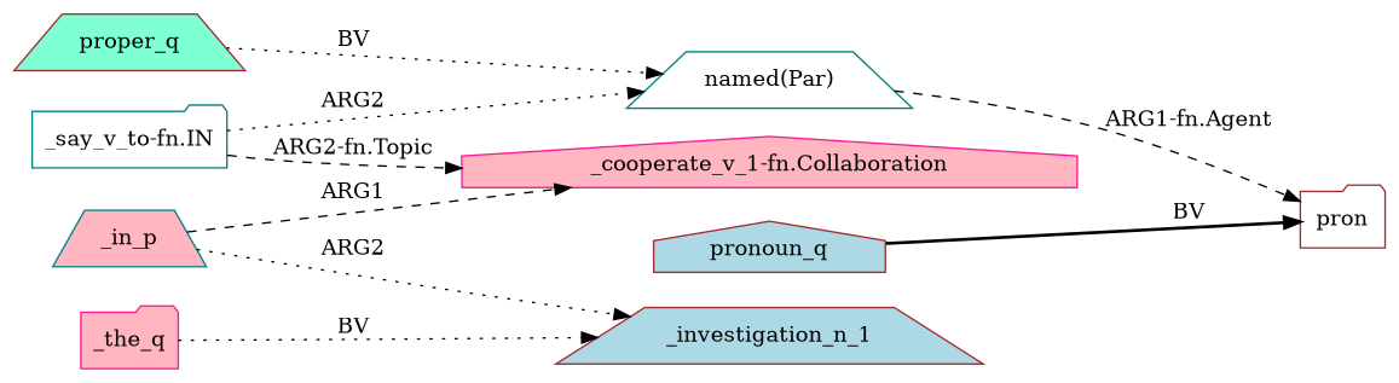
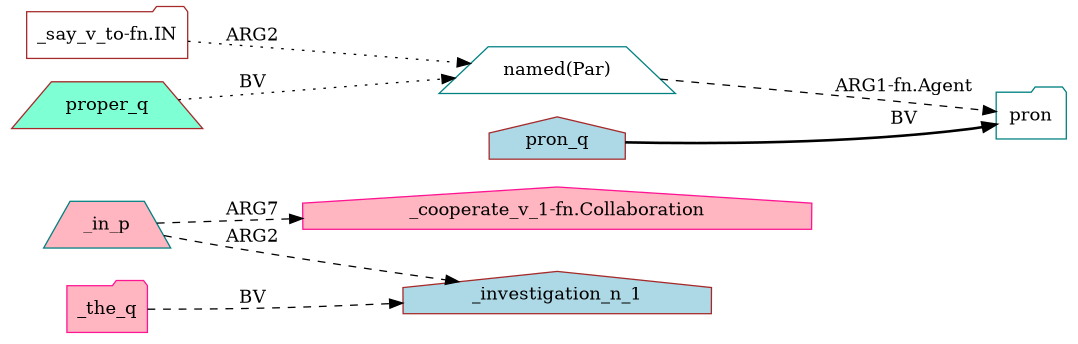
  digraph {
    rankdir=LR
    node [color=brown fillcolor=lightpink shape=house style=filled]
    edge [style=dotted]
    "_cooperate_v_1-fn.Collaboration" [color=deeppink]
-   pron [fillcolor=white shape=folder]
-   "_say_v_to-fn.IN" [color=teal fillcolor=white shape=folder]
+   pron [color=teal fillcolor=white shape=folder]
+   "_say_v_to-fn.IN" [fillcolor=white shape=folder]
    "named(Par)" [color=teal fillcolor=white shape=trapezium]
    proper_q [fillcolor=aquamarine shape=trapezium]
    _in_p [color=teal shape=trapezium]
-   _investigation_n_1 [fillcolor=lightblue shape=trapezium]
+   _investigation_n_1 [fillcolor=lightblue]
    _the_q [color=deeppink shape=folder]
-   pronoun_q [fillcolor=lightblue]
-   "_say_v_to-fn.IN" -> "_cooperate_v_1-fn.Collaboration" [label="ARG2-fn.Topic" style=dashed]
+   pronoun_q [fillcolor=lightblue label=pron_q]
    "_say_v_to-fn.IN" -> "named(Par)" [label=ARG2]
    "named(Par)" -> pron [label="ARG1-fn.Agent" style=dashed]
    proper_q -> "named(Par)" [label=BV]
-   _in_p -> "_cooperate_v_1-fn.Collaboration" [label=ARG1 style=dashed]
-   _in_p -> _investigation_n_1 [label=ARG2]
-   _the_q -> _investigation_n_1 [label=BV]
+   _in_p -> "_cooperate_v_1-fn.Collaboration" [label=ARG7 style=dashed]
+   _in_p -> _investigation_n_1 [label=ARG2 style=dashed]
+   _the_q -> _investigation_n_1 [label=BV style=dashed]
    pronoun_q -> pron [label=BV style=bold]
  }
